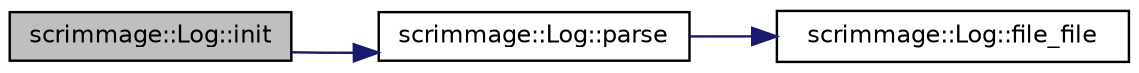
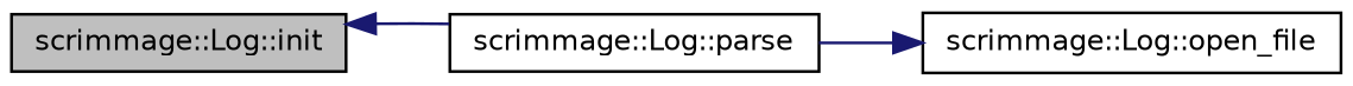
  digraph {
    rankdir=LR
    node [color=black fillcolor=white fontname=Helvetica fontsize=10 shape=record style=filled]
    edge [color=midnightblue fontname=Helvetica fontsize=10 labelfontname=Helvetica labelfontsize=10 style=solid]
    n1 [fillcolor=grey75 fontcolor=black height=0.2 label="scrimmage::Log::init" width=0.4]
    n2 [height=0.2 label="scrimmage::Log::parse" width=0.4]
-   n3 [height=0.2 label="scrimmage::Log::file_file" width=0.4]
-   n1 -> n2
+   n3 [height=0.2 label="scrimmage::Log::open_file" width=0.4]
+   n2 -> n1
    n2 -> n3
  }
